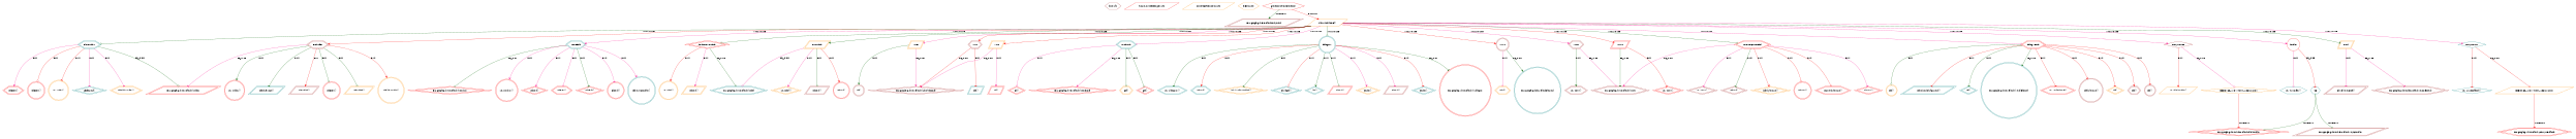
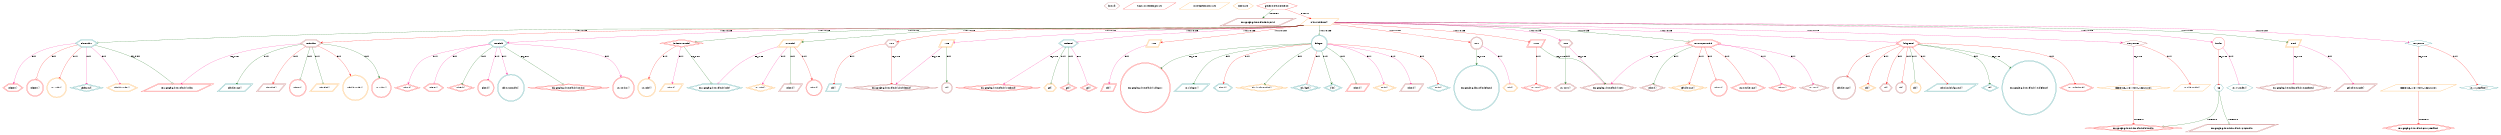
  digraph {
    fontname="Patrick Hand"
    node [color=red fontname="Patrick Hand" shape=hexagon isFrameworkType=true vertexType=INSIDE_CALL peripheries=2]
    edge [arrowhead=tee color=deeppink fontname="Patrick Hand"]
    baseInfo [category=extension_graph color=brown graphId=4419 isAnonymous=false possibleRelation=true isFrameworkType="" vertexType="" peripheries=""]
    frameworkRelatedTypesInfo [0="com.google.gwt.core.client.EntryPoint" shape=parallelogram isFrameworkType="" vertexType="" peripheries=""]
    possibleCollaborationsInfo [0="4419~OVERRIDING_METHOD_DECLARATION-INSTANTIATION-~com.google.gwt.core.client.EntryPoint ~com.google.gwt.user.client.rpc.AsyncCallback ~false~true" 1="4419~OVERRIDING_METHOD_DECLARATION-INSTANTIATION-~com.google.gwt.core.client.EntryPoint ~com.google.gwt.event.dom.client.ClickHandler ~false~true" 2="4419~OVERRIDING_METHOD_DECLARATION-INSTANTIATION-~com.google.gwt.core.client.EntryPoint ~com.google.gwt.event.dom.client.ClickHandler com.google.gwt.event.dom.client.KeyUpHandler ~false~false" color=darkorange shape=parallelogram isFrameworkType="" vertexType="" peripheries=""]
    locationInfo [color=darkorange contextSignature=Guestbook filePath="/robinkeunen-shiny-octo-ironman/shiny-octo-ironman-master/Guestbook/src/guestbook/client/Guestbook.java" graphId=4419 projectName="robinkeunen-shiny-octo-ironman" isFrameworkType="" vertexType="" peripheries=""]
    n5 [isFrameworkType=false label="guestbook.client.Guestbook" vertexType=ROOT_CLIENT_CLASS_DECLARATION peripheries=""]
    n6 [color=brown label="com.google.gwt.core.client.EntryPoint" shape=parallelogram vertexType=FRAMEWORK_INTERFACE_TYPE]
    n7 [color=darkorange isFrameworkType=false label="void onModuleLoad()" shape=parallelogram vertexType=OVERRIDING_METHOD_DECLARATION peripheries=""]
    n8 [color=brown label=sendButton vertexType=VARIABLE_EXPRESION]
    n9 [color=teal label=nameField vertexType=VARIABLE_EXPRESION]
    n10 [color=darkorange label=errorLabel shape=parallelogram vertexType=VARIABLE_EXPRESION]
    n11 [color=darkorange label=VAR5 shape=parallelogram vertexType=VARIABLE_EXPRESION]
    n12 [color=teal label=RootPanel vertexType=VARIABLE_EXPRESION]
    n13 [color=brown label=VAR7 vertexType=VARIABLE_EXPRESION]
    n14 [color=darkorange label=VAR9 shape=parallelogram vertexType=VARIABLE_EXPRESION]
    n15 [color=teal label=dialogBox shape=circle vertexType=VARIABLE_EXPRESION]
    n16 [color=teal label=closeButton vertexType=VARIABLE_EXPRESION]
    n17 [color=brown label=VAR17 shape=circle vertexType=VARIABLE_EXPRESION]
    n18 [label=textToServerLabel shape=diamond vertexType=VARIABLE_EXPRESION]
    n19 [label=serverResponseLabel vertexType=VARIABLE_EXPRESION]
    n20 [label=dialogVPanel vertexType=VARIABLE_EXPRESION]
    n21 [color=brown label=VAR24 vertexType=VARIABLE_EXPRESION]
    n22 [label=VAR27 shape=parallelogram vertexType=VARIABLE_EXPRESION]
    n23 [color=brown isFrameworkType=false label=anonymous33 shape=diamond vertexType=VARIABLE_EXPRESION peripheries=""]
    n24 [color=darkorange label=event shape=parallelogram vertexType=VARIABLE_EXPRESION]
    n25 [color=teal isFrameworkType=false label=anonymous44 shape=diamond vertexType=VARIABLE_EXPRESION peripheries=""]
    n26 [isFrameworkType=false label=handler shape=circle vertexType=VARIABLE_EXPRESION peripheries=""]
    n27 [label="com.google.gwt.user.client.ui.Button" shape=parallelogram vertexType=FRAMEWORK_CLASS_TYPE]
    n28 [label="new Button()" shape=circle vertexType=CONSTRUCTOR_CALL]
    n29 [color=teal label="addStyleName()" shape=parallelogram]
    n30 [color=brown label="setEnabled()" shape=parallelogram]
    n31 [label="setFocus()" shape=circle]
    n32 [color=darkorange label="setEnabled()" shape=parallelogram]
    n33 [color=darkorange label="addClickHandler()" shape=circle]
    n34 [label="com.google.gwt.user.client.ui.TextBox" shape=diamond vertexType=FRAMEWORK_CLASS_TYPE]
    n35 [label="new TextBox()" shape=circle vertexType=CONSTRUCTOR_CALL]
    n36 [label="setText()" shape=diamond]
    n37 [label="setFocus()"]
    n38 [label="selectAll()" shape=diamond]
    n39 [label="getText()" shape=circle]
    n40 [color=teal label="addKeyUpHandler()" shape=circle]
    n41 [color=teal label="com.google.gwt.user.client.ui.Label" vertexType=FRAMEWORK_CLASS_TYPE]
    n42 [color=darkorange label="new Label()" shape=diamond vertexType=CONSTRUCTOR_CALL]
    n43 [color=brown label="setText()" shape=parallelogram]
    n44 [label="setText()" shape=circle]
    n45 [color=brown label="com.google.gwt.user.client.ui.AbsolutePanel" shape=diamond vertexType=FRAMEWORK_CLASS_TYPE]
    n46 [color=brown label="add()" shape=circle]
    n47 [label="com.google.gwt.user.client.ui.RootPanel" shape=diamond vertexType=FRAMEWORK_CLASS_TYPE]
    n48 [color=darkorange label="get()"]
    n49 [label="get()" shape=diamond]
    n50 [label="get()" shape=diamond]
    n51 [color=teal label="add()" shape=parallelogram]
    n52 [label="add()" shape=parallelogram]
    n53 [label="com.google.gwt.user.client.ui.DialogBox" shape=circle vertexType=FRAMEWORK_CLASS_TYPE]
-   n54 [color=teal label="new DialogBox()" vertexType=CONSTRUCTOR_CALL]
+   n54 [color=teal label="new DialogBox()" shape=parallelogram vertexType=CONSTRUCTOR_CALL]
    n55 [color=teal label="setText()"]
    n56 [color=darkorange label="setAnimationEnabled()" shape=diamond]
    n57 [color=teal label="setWidget()" shape=diamond]
    n58 [color=teal label="hide()" shape=diamond]
    n59 [label="setText()" shape=parallelogram]
    n60 [color=darkorange label="center()" shape=diamond]
    n61 [color=brown label="setText()" shape=parallelogram]
    n62 [color=teal label="center()" shape=diamond]
    n63 [color=darkorange label="new Button()" shape=circle vertexType=CONSTRUCTOR_CALL]
    n64 [color=teal label="getElement()" shape=diamond]
    n65 [color=darkorange label="addClickHandler()"]
    n66 [label="setFocus()"]
    n67 [label="setFocus()" shape=circle]
    n68 [color=teal label="com.google.gwt.dom.client.Element" shape=circle vertexType=FRAMEWORK_CLASS_TYPE]
    n69 [color=darkorange label="setId()"]
    n70 [color=darkorange label="new Label()" shape=circle vertexType=CONSTRUCTOR_CALL]
    n71 [color=darkorange label="setText()" shape=parallelogram]
    n72 [color=brown label="com.google.gwt.user.client.ui.HTML" vertexType=FRAMEWORK_CLASS_TYPE]
    n73 [color=brown label="new HTML()" shape=diamond vertexType=CONSTRUCTOR_CALL]
    n74 [color=brown label="setText()" shape=diamond]
    n75 [color=darkorange label="addStyleName()" shape=diamond]
    n76 [label="setHTML()" shape=circle]
    n77 [label="removeStyleName()"]
    n78 [label="setHTML()" shape=diamond]
    n79 [color=teal label="com.google.gwt.user.client.ui.VerticalPanel" shape=circle vertexType=FRAMEWORK_CLASS_TYPE]
    n80 [label="new VerticalPanel()" vertexType=CONSTRUCTOR_CALL]
    n81 [color=brown label="addStyleName()" shape=circle]
    n82 [color=darkorange label="add()" shape=diamond]
    n83 [color=brown label="add()"]
    n84 [color=brown label="add()" shape=circle]
    n85 [color=darkorange label="add()" shape=circle]
    n86 [color=teal label="setHorizontalAlignment()" shape=parallelogram]
    n87 [color=teal label="add()" shape=diamond]
    n88 [color=brown label="new HTML()" vertexType=CONSTRUCTOR_CALL]
    n89 [label="new HTML()" shape=diamond vertexType=CONSTRUCTOR_CALL]
    n90 [color=darkorange isFrameworkType=false label=REFERENCE_ANONYMOUS_DECLARATION shape=diamond vertexType=REFERENCE_ANONYMOUS_DECLARATION peripheries=""]
    n91 [color=darkorange isFrameworkType=false label="new ClickHandler()" shape=parallelogram vertexType=CONSTRUCTOR_CALL peripheries=""]
    n92 [color=brown label="com.google.gwt.event.dom.client.KeyCodeEvent" vertexType=FRAMEWORK_CLASS_TYPE]
    n93 [color=brown label="getNativeKeyCode()" shape=parallelogram]
    n94 [color=darkorange isFrameworkType=false label=REFERENCE_ANONYMOUS_DECLARATION shape=parallelogram vertexType=REFERENCE_ANONYMOUS_DECLARATION peripheries=""]
    n95 [color=teal isFrameworkType=false label="new AsyncCallback()" shape=diamond vertexType=CONSTRUCTOR_CALL peripheries=""]
    135 [color=teal isFrameworkType=false vertexType=REFERENCE_CLIENT_CLASS_DECLARATION peripheries=""]
    n97 [color=teal isFrameworkType=false label="new MyHandler()" vertexType=CONSTRUCTOR_CALL peripheries=""]
    n98 [label="com.google.gwt.event.dom.client.ClickHandler" shape=diamond vertexType=FRAMEWORK_INTERFACE_TYPE]
    n99 [label="com.google.gwt.user.client.rpc.AsyncCallback" vertexType=FRAMEWORK_INTERFACE_TYPE]
    n100 [color=brown label="com.google.gwt.event.dom.client.KeyUpHandler" shape=parallelogram vertexType=FRAMEWORK_INTERFACE_TYPE]
    n5 -> n6 [arrowhead=vee color=darkgreen label=IMPLEMENT]
    n5 -> n7 [arrowhead=vee color=red label=OVERRIDE]
    n7 -> n8 [arrowhead=vee color=red label=INSTANTIATE]
    n7 -> n9 [arrowhead=vee label=INSTANTIATE]
    n7 -> n10 [arrowhead=vee color=darkgreen label=INSTANTIATE]
    n7 -> n11 [label=INSTANTIATE]
    n7 -> n12 [arrowhead=odot label=INSTANTIATE]
    n7 -> n13 [arrowhead=vee color=red label=INSTANTIATE]
    n7 -> n14 [arrowhead=vee color=red label=INSTANTIATE]
    n7 -> n15 [arrowhead=odot color=darkgreen label=INSTANTIATE]
    n7 -> n16 [arrowhead=odot color=darkgreen label=INSTANTIATE]
    n7 -> n17 [arrowhead=vee color=red label=INSTANTIATE]
    n7 -> n18 [arrowhead=odot color=darkgreen label=INSTANTIATE]
    n7 -> n19 [arrowhead=odot color=darkgreen label=INSTANTIATE]
    n7 -> n20 [arrowhead=odot label=INSTANTIATE]
    n7 -> n21 [arrowhead=vee label=INSTANTIATE]
    n7 -> n22 [color=red label=INSTANTIATE]
    n7 -> n23 [arrowhead=vee label=INSTANTIATE]
    n7 -> n24 [color=darkgreen label=INSTANTIATE]
    n7 -> n25 [label=INSTANTIATE]
    n7 -> n26 [arrowhead=vee label=INSTANTIATE]
    n8 -> n27 [label=OF_TYPE]
    n8 -> n28 [arrowhead=vee color=darkgreen label=CALL]
    n8 -> n29 [color=darkgreen label=CALL]
    n8 -> n30 [arrowhead=vee color=red label=CALL]
    n8 -> n31 [arrowhead=odot color=darkgreen label=CALL]
    n8 -> n32 [arrowhead=odot color=darkgreen label=CALL]
    n8 -> n33 [arrowhead=vee color=red label=CALL]
-   n9 -> n34 [arrowhead=odot color=darkgreen label=OF_TYPE]
+   n9 -> n34 [arrowhead=odot color=darkgreen label=OF_CALL]
    n9 -> n35 [arrowhead=vee label=CALL]
    n9 -> n36 [arrowhead=vee label=CALL]
    n9 -> n37 [arrowhead=odot label=CALL]
    n9 -> n38 [color=darkgreen label=CALL]
    n9 -> n39 [label=CALL]
    n9 -> n40 [arrowhead=vee label=CALL]
    n10 -> n41 [arrowhead=odot label=OF_TYPE]
    n10 -> n42 [arrowhead=vee label=CALL]
    n10 -> n43 [arrowhead=odot color=darkgreen label=CALL]
    n10 -> n44 [arrowhead=vee color=red label=CALL]
    n11 -> n45 [arrowhead=vee label=OF_TYPE]
    n11 -> n46 [arrowhead=vee color=darkgreen label=CALL]
    n12 -> n47 [arrowhead=vee label=OF_TYPE]
    n12 -> n48 [arrowhead=odot color=darkgreen label=CALL]
    n12 -> n49 [arrowhead=odot color=darkgreen label=CALL]
    n12 -> n50 [arrowhead=odot label=CALL]
    n13 -> n45 [color=red label=OF_TYPE]
    n13 -> n51 [color=red label=CALL]
-   n14 -> n45 [label=OF_TYPE]
    n14 -> n52 [arrowhead=vee label=CALL]
    n15 -> n53 [color=darkgreen label=OF_TYPE]
    n15 -> n54 [color=darkgreen label=CALL]
    n15 -> n55 [arrowhead=vee color=red label=CALL]
    n15 -> n56 [color=darkgreen label=CALL]
    n15 -> n57 [arrowhead=odot color=red label=CALL]
    n15 -> n58 [arrowhead=vee color=darkgreen label=CALL]
    n15 -> n59 [arrowhead=odot color=darkgreen label=CALL]
    n15 -> n60 [arrowhead=vee label=CALL]
    n15 -> n61 [label=CALL]
    n15 -> n62 [color=red label=CALL]
    n16 -> n27 [arrowhead=odot color=darkgreen label=OF_TYPE]
    n16 -> n63 [color=red label=CALL]
    n16 -> n64 [label=CALL]
    n16 -> n65 [label=CALL]
    n16 -> n66 [arrowhead=vee label=CALL]
    n16 -> n67 [arrowhead=odot color=red label=CALL]
    n17 -> n68 [arrowhead=vee color=darkgreen label=OF_TYPE]
    n17 -> n69 [arrowhead=odot label=CALL]
    n18 -> n41 [arrowhead=odot color=darkgreen label=OF_TYPE]
    n18 -> n70 [arrowhead=vee color=red label=CALL]
    n18 -> n71 [arrowhead=vee label=CALL]
    n19 -> n72 [arrowhead=vee label=OF_TYPE]
    n19 -> n73 [label=CALL]
    n19 -> n74 [color=darkgreen label=CALL]
    n19 -> n75 [arrowhead=vee color=red label=CALL]
    n19 -> n76 [arrowhead=odot color=red label=CALL]
    n19 -> n77 [arrowhead=odot color=red label=CALL]
    n19 -> n78 [label=CALL]
    n20 -> n79 [color=darkgreen label=OF_TYPE]
    n20 -> n80 [color=red label=CALL]
    n20 -> n81 [color=red label=CALL]
    n20 -> n82 [color=red label=CALL]
    n20 -> n83 [arrowhead=vee color=red label=CALL]
    n20 -> n84 [color=red label=CALL]
    n20 -> n85 [arrowhead=odot color=darkgreen label=CALL]
    n20 -> n86 [color=red label=CALL]
    n20 -> n87 [color=darkgreen label=CALL]
    n21 -> n72 [arrowhead=odot label=OF_TYPE]
    n21 -> n88 [arrowhead=vee color=darkgreen label=CALL]
    n22 -> n72 [color=darkgreen label=OF_TYPE]
    n22 -> n89 [color=red label=CALL]
    n23 -> n90 [arrowhead=odot label=OF_TYPE]
    n23 -> n91 [arrowhead=vee color=red label=CALL]
    n24 -> n92 [label=OF_TYPE]
    n24 -> n93 [label=CALL]
    n25 -> n94 [arrowhead=odot color=red label=OF_TYPE]
    n25 -> n95 [color=red label=CALL]
    n26 -> 135 [color=red label=OF_TYPE]
    n26 -> n97 [arrowhead=odot label=CALL]
    n90 -> n98 [color=red label=IMPLEMENT]
    n94 -> n99 [color=red label=IMPLEMENT]
    135 -> n98 [arrowhead=odot color=darkgreen label=IMPLEMENT]
    135 -> n100 [arrowhead=odot color=darkgreen label=IMPLEMENT]
  }
